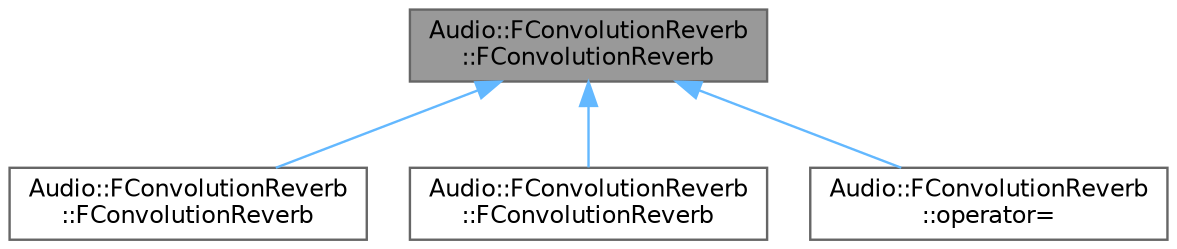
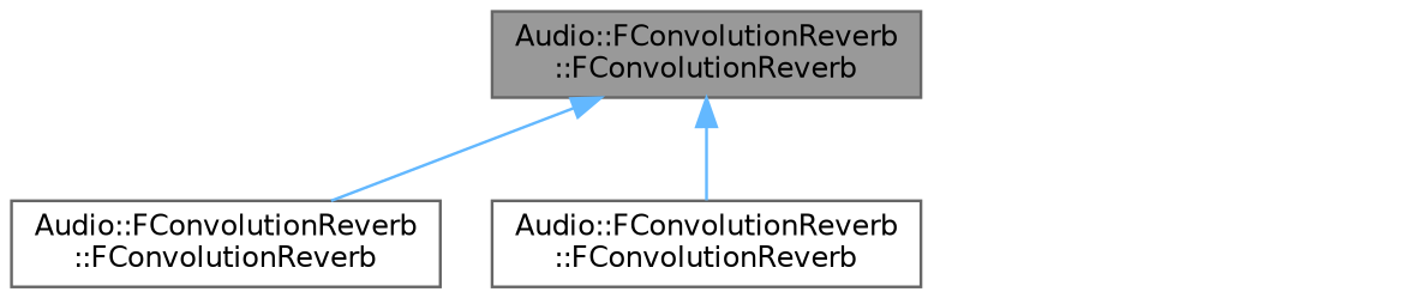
  digraph {
    rankdir=TB
    node [color=grey40 fillcolor=white fontname=Helvetica fontsize=10 shape=box style=filled]
    edge [color=steelblue1 dir=back fontname=Helvetica fontsize=10 labelfontname=Helvetica labelfontsize=10 style=solid]
    n1 [color=gray40 fillcolor=grey60 fontcolor=black height=0.2 label="Audio::FConvolutionReverb\l::FConvolutionReverb" width=0.4]
    n2 [height=0.2 label="Audio::FConvolutionReverb\l::FConvolutionReverb" width=0.4]
    n3 [height=0.2 label="Audio::FConvolutionReverb\l::FConvolutionReverb" width=0.4]
-   n4 [height=0.2 label="Audio::FConvolutionReverb\l::operator=" width=0.4]
    n1 -> n2
    n1 -> n3
-   n1 -> n4
  }
